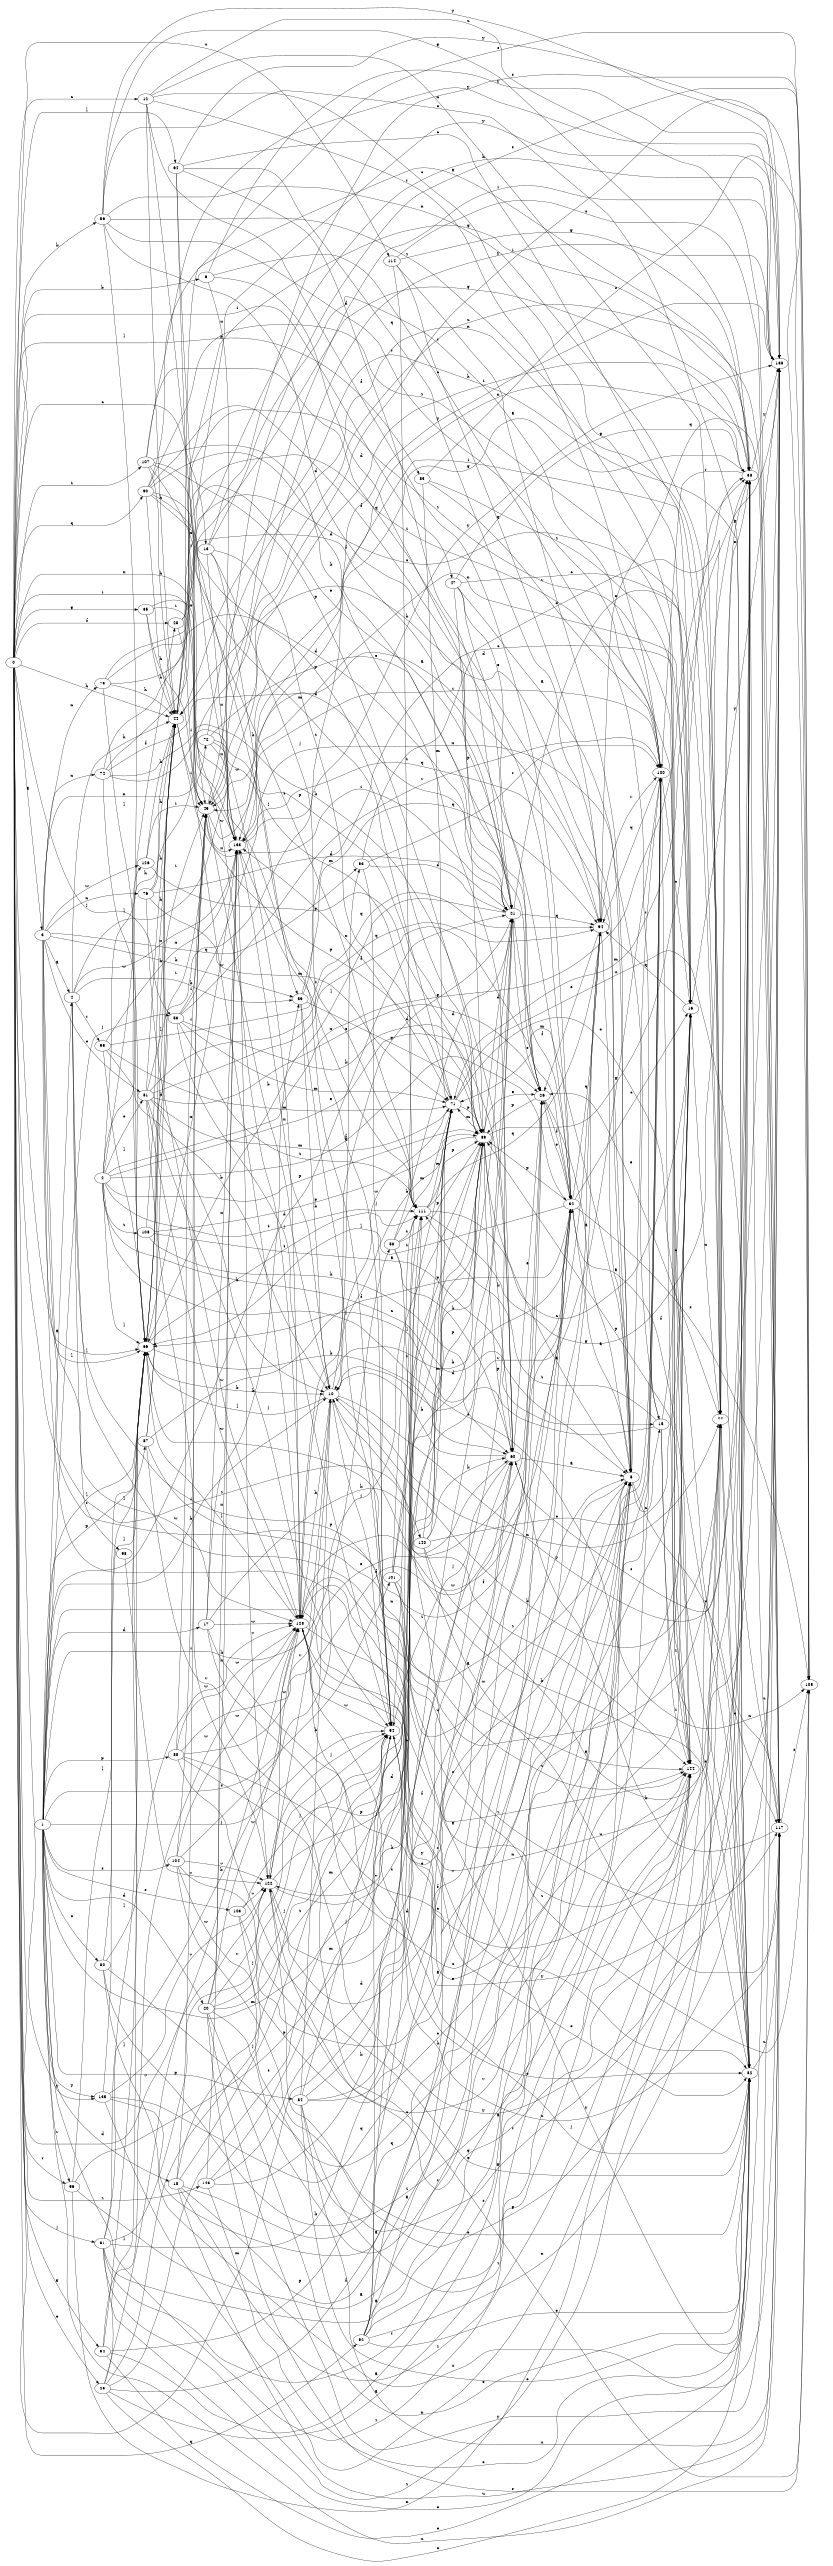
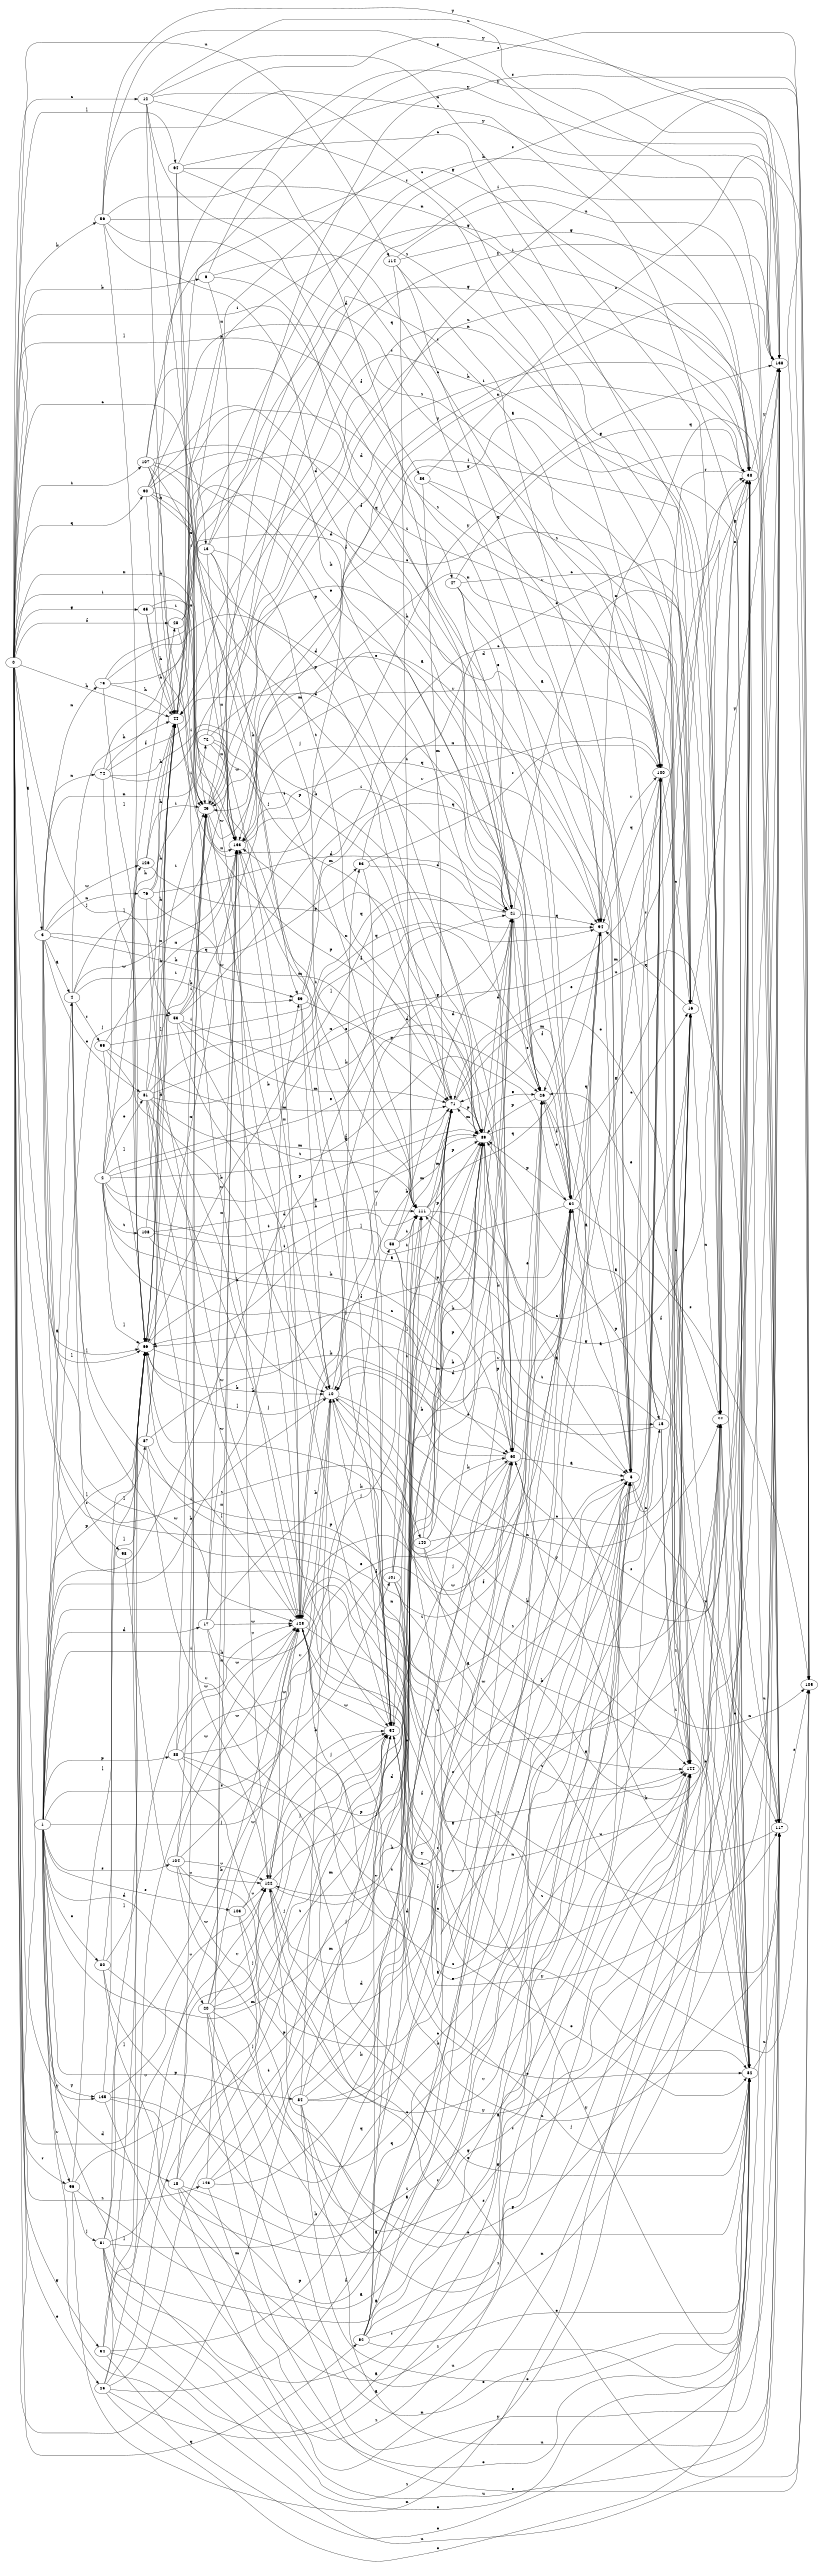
  strict digraph {
    rankdir=LR
    0
    3
    6
    12
    13
    25
    28
    34
    35
    44
    47
    49
    51
    53
    56
    64
    66
    71
    83
    n20 [label=90]
    92
    96
    107
    114
    122
    133
    135
    140
    143
    4
    81
    126
    59
    72
    73
    74
    76
    77
    82
    93
    128
    21
    138
    15
    117
    32
    100
    16
    54
    105
    111
    5
    144
    38
    89
    26
    10
    60
    94
    1
    17
    18
    20
    58
    80
    84
    87
    88
    101
    103
    104
    98
    99
    2
    108
    0 -> 3 [label=a]
    0 -> 6 [label=b]
    0 -> 12 [label=c]
    0 -> 13 [label=c]
    0 -> 25 [label=e]
    0 -> 28 [label=f]
    0 -> 34 [label=g]
    0 -> 35 [label=g]
    0 -> 44 [label=h]
    0 -> 47 [label=i]
    0 -> 49 [label=i]
-   0 -> 51 [label=j]
+   96 -> 51 [label=j]
    0 -> 53 [label=j]
    0 -> 56 [label=k]
    0 -> 64 [label=l]
    0 -> 66 [label=l]
    0 -> 71 [label=m]
    0 -> 83 [label=p]
    0 -> n20 [label=q]
    0 -> 92 [label=q]
    0 -> 96 [label=r]
    0 -> 107 [label=t]
    0 -> 114 [label=u]
    0 -> 122 [label=v]
    0 -> 133 [label=x]
    0 -> 135 [label=y]
    0 -> 140 [label=z]
    0 -> 143 [label=z]
    3 -> 66 [label=l]
    3 -> 4 [label=a]
    3 -> 81 [label=o]
    3 -> 126 [label=w]
    3 -> 59 [label=k]
    3 -> 72 [label=n]
    3 -> 73 [label=n]
    3 -> 74 [label=n]
    3 -> 76 [label=n]
    3 -> 77 [label=n]
    3 -> 82 [label=o]
    3 -> 93 [label=q]
    3 -> 128 [label=w]
    6 -> 133 [label=x]
    6 -> 21 [label=d]
    6 -> 138 [label=y]
    6 -> 15 [label=c]
    12 -> 44 [label=h]
    12 -> 77 [label=n]
    12 -> 128 [label=w]
    12 -> 117 [label=u]
    12 -> 32 [label=f]
    12 -> 100 [label=r]
    12 -> 16 [label=c]
    13 -> 133 [label=x]
    13 -> 59 [label=k]
    13 -> 100 [label=r]
    13 -> 54 [label=j]
    13 -> 105 [label=s]
    13 -> 111 [label=t]
    25 -> 66 [label=l]
    25 -> 82 [label=o]
    25 -> 128 [label=w]
    25 -> 32 [label=f]
    25 -> 54 [label=j]
    25 -> 111 [label=t]
    25 -> 5 [label=a]
    28 -> 49 [label=i]
    28 -> 144 [label=z]
    28 -> 38 [label=g]
    34 -> 66 [label=l]
    34 -> 82 [label=o]
    34 -> 128 [label=w]
    34 -> 5 [label=a]
    34 -> 89 [label=p]
    35 -> 44 [label=h]
    35 -> 49 [label=i]
    35 -> 133 [label=x]
    35 -> 128 [label=w]
    44 -> 49 [label=i]
    44 -> 66 [label=l]
    44 -> 138 [label=y]
    44 -> 105 [label=s]
    44 -> 38 [label=g]
    44 -> 89 [label=p]
    47 -> 21 [label=d]
    47 -> 16 [label=c]
    47 -> 5 [label=a]
    47 -> 38 [label=g]
-   47 -> 89 [label=p]
    47 -> 26 [label=e]
    49 -> 133 [label=x]
    49 -> 138 [label=y]
    49 -> 105 [label=s]
    49 -> 5 [label=a]
    49 -> 10 [label=b]
    51 -> 66 [label=l]
    51 -> 82 [label=o]
    51 -> 100 [label=r]
    51 -> 54 [label=j]
    51 -> 5 [label=a]
    51 -> 144 [label=z]
    51 -> 10 [label=b]
    51 -> 60 [label=k]
    53 -> 49 [label=i]
    53 -> 71 [label=m]
    53 -> 100 [label=r]
    53 -> 54 [label=j]
    53 -> 111 [label=t]
    53 -> 38 [label=g]
    53 -> 60 [label=k]
    56 -> 66 [label=l]
    56 -> 77 [label=n]
    56 -> 82 [label=o]
    56 -> 21 [label=d]
    56 -> 138 [label=y]
    56 -> 100 [label=r]
    56 -> 144 [label=z]
    56 -> 38 [label=g]
    64 -> 49 [label=i]
    64 -> 128 [label=w]
    64 -> 21 [label=d]
    64 -> 138 [label=y]
    64 -> 16 [label=c]
    64 -> 94 [label=q]
    66 -> 44 [label=h]
    66 -> 49 [label=i]
    66 -> 133 [label=x]
    66 -> 111 [label=t]
    66 -> 144 [label=z]
    66 -> 10 [label=b]
    66 -> 60 [label=k]
    71 -> 133 [label=x]
    71 -> 82 [label=o]
    71 -> 128 [label=w]
    71 -> 117 [label=u]
    71 -> 89 [label=p]
    83 -> 71 [label=m]
    83 -> 100 [label=r]
    83 -> 105 [label=s]
    83 -> 144 [label=z]
    n20 -> 44 [label=h]
    n20 -> 71 [label=m]
    n20 -> 21 [label=d]
    n20 -> 32 [label=f]
    n20 -> 111 [label=t]
    n20 -> 144 [label=z]
    n20 -> 38 [label=g]
    n20 -> 89 [label=p]
    92 -> 77 [label=n]
    92 -> 82 [label=o]
    92 -> 100 [label=r]
    92 -> 54 [label=j]
    92 -> 111 [label=t]
    92 -> 5 [label=a]
    92 -> 26 [label=e]
    92 -> 60 [label=k]
    96 -> 66 [label=l]
    96 -> 77 [label=n]
    96 -> 5 [label=a]
    96 -> 89 [label=p]
    107 -> 44 [label=h]
    107 -> 133 [label=x]
+   107 -> 128 [label=w]
    107 -> 138 [label=y]
    107 -> 54 [label=j]
    107 -> 89 [label=p]
    107 -> 60 [label=k]
    107 -> 94 [label=q]
    114 -> 117 [label=u]
    114 -> 111 [label=t]
    114 -> 5 [label=a]
    114 -> 38 [label=g]
    114 -> 94 [label=q]
    122 -> 128 [label=w]
    122 -> 21 [label=d]
    122 -> 32 [label=f]
    122 -> 54 [label=j]
    122 -> 38 [label=g]
    122 -> 60 [label=k]
    133 -> 122 [label=v]
    133 -> 100 [label=r]
    133 -> 94 [label=q]
    135 -> 66 [label=l]
    135 -> 122 [label=v]
    135 -> 77 [label=n]
    135 -> 5 [label=a]
    135 -> 94 [label=q]
    140 -> 71 [label=m]
    140 -> 117 [label=u]
    140 -> 16 [label=c]
    140 -> 38 [label=g]
    140 -> 89 [label=p]
    140 -> 60 [label=k]
    143 -> 71 [label=m]
    143 -> 133 [label=x]
    143 -> 82 [label=o]
    143 -> 21 [label=d]
    143 -> 60 [label=k]
    4 -> 44 [label=h]
    4 -> 133 [label=x]
    4 -> 59 [label=k]
    4 -> 138 [label=y]
    4 -> 117 [label=u]
    4 -> 105 [label=s]
    4 -> 98 [label=r]
    4 -> 99 [label=r]
    81 -> 44 [label=h]
    81 -> 71 [label=m]
    81 -> 122 [label=v]
    81 -> 128 [label=w]
    81 -> 138 [label=y]
    81 -> 32 [label=f]
    81 -> 54 [label=j]
    81 -> 26 [label=e]
    81 -> 10 [label=b]
    81 -> 94 [label=q]
    126 -> 44 [label=h]
    126 -> 49 [label=i]
    126 -> 89 [label=p]
    59 -> 16 [label=c]
    59 -> 54 [label=j]
    59 -> 89 [label=p]
    59 -> 10 [label=b]
    59 -> 94 [label=q]
    72 -> 71 [label=m]
    72 -> 133 [label=x]
    72 -> 77 [label=n]
    72 -> 111 [label=t]
    72 -> 26 [label=e]
    73 -> 44 [label=h]
    73 -> 66 [label=l]
    73 -> 21 [label=d]
    73 -> 144 [label=z]
    73 -> 26 [label=e]
    74 -> 66 [label=l]
    74 -> 21 [label=d]
    74 -> 32 [label=f]
    74 -> 16 [label=c]
    74 -> 89 [label=p]
    74 -> 60 [label=k]
    76 -> 44 [label=h]
    76 -> 71 [label=m]
    76 -> 128 [label=w]
    76 -> 21 [label=d]
    76 -> 117 [label=u]
    77 -> 49 [label=i]
    77 -> 82 [label=o]
    77 -> 38 [label=g]
    77 -> 26 [label=e]
    77 -> 10 [label=b]
    82 -> 44 [label=h]
    82 -> 117 [label=u]
    82 -> 32 [label=f]
    82 -> 54 [label=j]
    82 -> 89 [label=p]
    82 -> 10 [label=b]
    93 -> 82 [label=o]
    93 -> 21 [label=d]
    93 -> 100 [label=r]
    93 -> 54 [label=j]
    128 -> 66 [label=l]
    128 -> 77 [label=n]
    128 -> 82 [label=o]
    128 -> 21 [label=d]
    128 -> 138 [label=y]
    128 -> 117 [label=u]
    128 -> 5 [label=a]
    128 -> 144 [label=z]
    128 -> 10 [label=b]
    21 -> 49 [label=i]
    21 -> 66 [label=l]
    21 -> 77 [label=n]
    21 -> 32 [label=f]
    21 -> 26 [label=e]
    21 -> 94 [label=q]
    138 -> 44 [label=h]
    138 -> 49 [label=i]
    138 -> 71 [label=m]
    15 -> 66 [label=l]
    15 -> 133 [label=x]
    15 -> 82 [label=o]
    15 -> 16 [label=c]
    15 -> 111 [label=t]
    15 -> 144 [label=z]
    117 -> 77 [label=n]
    117 -> 105 [label=s]
    117 -> 60 [label=k]
    117 -> 94 [label=q]
    32 -> 66 [label=l]
    32 -> 16 [label=c]
    32 -> 105 [label=s]
    32 -> 5 [label=a]
    32 -> 89 [label=p]
    32 -> 26 [label=e]
    32 -> 10 [label=b]
    32 -> 94 [label=q]
    100 -> 128 [label=w]
    100 -> 16 [label=c]
    100 -> 144 [label=z]
    100 -> 94 [label=q]
    16 -> 133 [label=x]
    16 -> 77 [label=n]
    16 -> 138 [label=y]
    16 -> 94 [label=q]
    54 -> 128 [label=w]
    54 -> 111 [label=t]
    54 -> 144 [label=z]
    105 -> 49 [label=i]
    111 -> 71 [label=m]
    111 -> 133 [label=x]
    111 -> 16 [label=c]
    111 -> 38 [label=g]
    111 -> 89 [label=p]
    111 -> 94 [label=q]
    5 -> 44 [label=h]
    5 -> 71 [label=m]
    5 -> 122 [label=v]
    5 -> 15 [label=c]
    5 -> 117 [label=u]
    5 -> 100 [label=r]
    144 -> 122 [label=v]
    38 -> 49 [label=i]
    38 -> 133 [label=x]
    38 -> 77 [label=n]
    38 -> 138 [label=y]
    38 -> 117 [label=u]
    38 -> 100 [label=r]
    89 -> 71 [label=m]
    89 -> 122 [label=v]
    89 -> 21 [label=d]
    89 -> 5 [label=a]
    89 -> 38 [label=g]
    89 -> 26 [label=e]
    89 -> 10 [label=b]
    89 -> 60 [label=k]
    26 -> 32 [label=f]
    26 -> 5 [label=a]
    26 -> 89 [label=p]
    10 -> 66 [label=l]
    10 -> 122 [label=v]
    10 -> 133 [label=x]
    10 -> 77 [label=n]
    10 -> 93 [label=q]
    10 -> 138 [label=y]
    10 -> 100 [label=r]
    10 -> 54 [label=j]
    10 -> 144 [label=z]
    60 -> 54 [label=j]
    60 -> 5 [label=a]
    60 -> 38 [label=s]
    60 -> 89 [label=p]
    60 -> 26 [label=e]
    60 -> 10 [label=b]
    94 -> 128 [label=w]
    94 -> 100 [label=r]
    94 -> 5 [label=a]
    94 -> 26 [label=e]
    1 -> 53 [label=j]
    1 -> 66 [label=l]
    1 -> 71 [label=m]
    1 -> 96 [label=r]
    1 -> 135 [label=y]
    1 -> 4 [label=a]
    1 -> 21 [label=d]
    1 -> 138 [label=y]
    1 -> 117 [label=u]
    1 -> 54 [label=j]
    1 -> 144 [label=z]
    1 -> 10 [label=b]
    1 -> 17 [label=d]
    1 -> 18 [label=d]
    1 -> 20 [label=d]
    1 -> 58 [label=k]
    1 -> 80 [label=o]
    1 -> 84 [label=p]
    1 -> 87 [label=p]
    1 -> 88 [label=p]
    1 -> 101 [label=s]
    1 -> 103 [label=s]
    1 -> 104 [label=s]
    17 -> 133 [label=x]
    17 -> 59 [label=k]
    17 -> 128 [label=w]
    17 -> 100 [label=r]
    17 -> 16 [label=c]
    17 -> 60 [label=k]
    18 -> 49 [label=i]
    18 -> 117 [label=u]
    18 -> 54 [label=j]
    18 -> 111 [label=t]
    18 -> 5 [label=a]
    18 -> 144 [label=z]
    18 -> 94 [label=q]
    20 -> 71 [label=m]
    20 -> 122 [label=v]
    20 -> 133 [label=x]
    20 -> 82 [label=o]
    20 -> 128 [label=w]
    20 -> 138 [label=y]
    20 -> 100 [label=r]
    20 -> 54 [label=j]
    20 -> 105 [label=s]
    58 -> 71 [label=m]
    58 -> 21 [label=d]
    58 -> 138 [label=y]
    58 -> 111 [label=t]
    58 -> 89 [label=p]
    58 -> 60 [label=k]
    80 -> 66 [label=l]
    80 -> 128 [label=w]
    80 -> 117 [label=u]
    80 -> 16 [label=c]
    80 -> 144 [label=z]
    84 -> 82 [label=o]
    84 -> 21 [label=d]
    84 -> 117 [label=u]
    84 -> 32 [label=f]
    84 -> 54 [label=j]
    84 -> 144 [label=z]
    84 -> 26 [label=e]
    84 -> 10 [label=b]
    87 -> 44 [label=h]
    87 -> 49 [label=i]
    87 -> 32 [label=f]
    87 -> 105 [label=s]
    87 -> 38 [label=g]
    88 -> 49 [label=i]
    88 -> 82 [label=o]
    88 -> 128 [label=w]
    88 -> 138 [label=y]
    88 -> 32 [label=f]
    88 -> 16 [label=c]
    88 -> 26 [label=e]
    101 -> 82 [label=o]
    101 -> 21 [label=d]
    101 -> 32 [label=f]
    101 -> 111 [label=t]
    101 -> 144 [label=z]
    101 -> 89 [label=p]
    103 -> 122 [label=v]
    103 -> 5 [label=a]
    103 -> 38 [label=g]
    103 -> 89 [label=p]
    104 -> 49 [label=i]
    104 -> 122 [label=v]
    104 -> 82 [label=o]
    104 -> 128 [label=w]
    104 -> 16 [label=c]
    104 -> 38 [label=g]
    104 -> 89 [label=p]
    98 -> 122 [label=v]
    99 -> 66 [label=l]
    99 -> 71 [label=m]
    99 -> 133 [label=x]
    99 -> 10 [label=b]
    99 -> 94 [label=q]
    2 -> 28 [label=f]
    2 -> 44 [label=h]
    2 -> 66 [label=l]
    2 -> 81 [label=o]
    2 -> 126 [label=w]
    2 -> 15 [label=c]
    2 -> 32 [label=f]
    2 -> 105 [label=s]
    2 -> 111 [label=t]
    2 -> 38 [label=g]
    2 -> 89 [label=p]
    2 -> 26 [label=e]
    2 -> 108 [label=t]
    108 -> 44 [label=h]
    108 -> 5 [label=a]
    108 -> 89 [label=p]
    108 -> 60 [label=k]
  }
